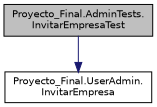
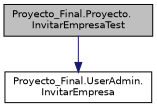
  digraph {
    rankdir=TB
    node [color=black fontname=Helvetica fontsize=10 shape=record style=filled]
-   n1 [fillcolor=grey75 fontcolor=black height=0.2 label="Proyecto_Final.AdminTests.\lInvitarEmpresaTest" width=0.4]
+   n1 [fillcolor=grey75 fontcolor=black height=0.2 label="Proyecto_Final.Proyecto.\lInvitarEmpresaTest" width=0.4]
    n2 [fillcolor=white height=0.2 label="Proyecto_Final.UserAdmin.\lInvitarEmpresa" width=0.4]
    n1 -> n2 [color=midnightblue fontname=Helvetica fontsize=10 labelfontname=Helvetica labelfontsize=10 style=solid]
  }
